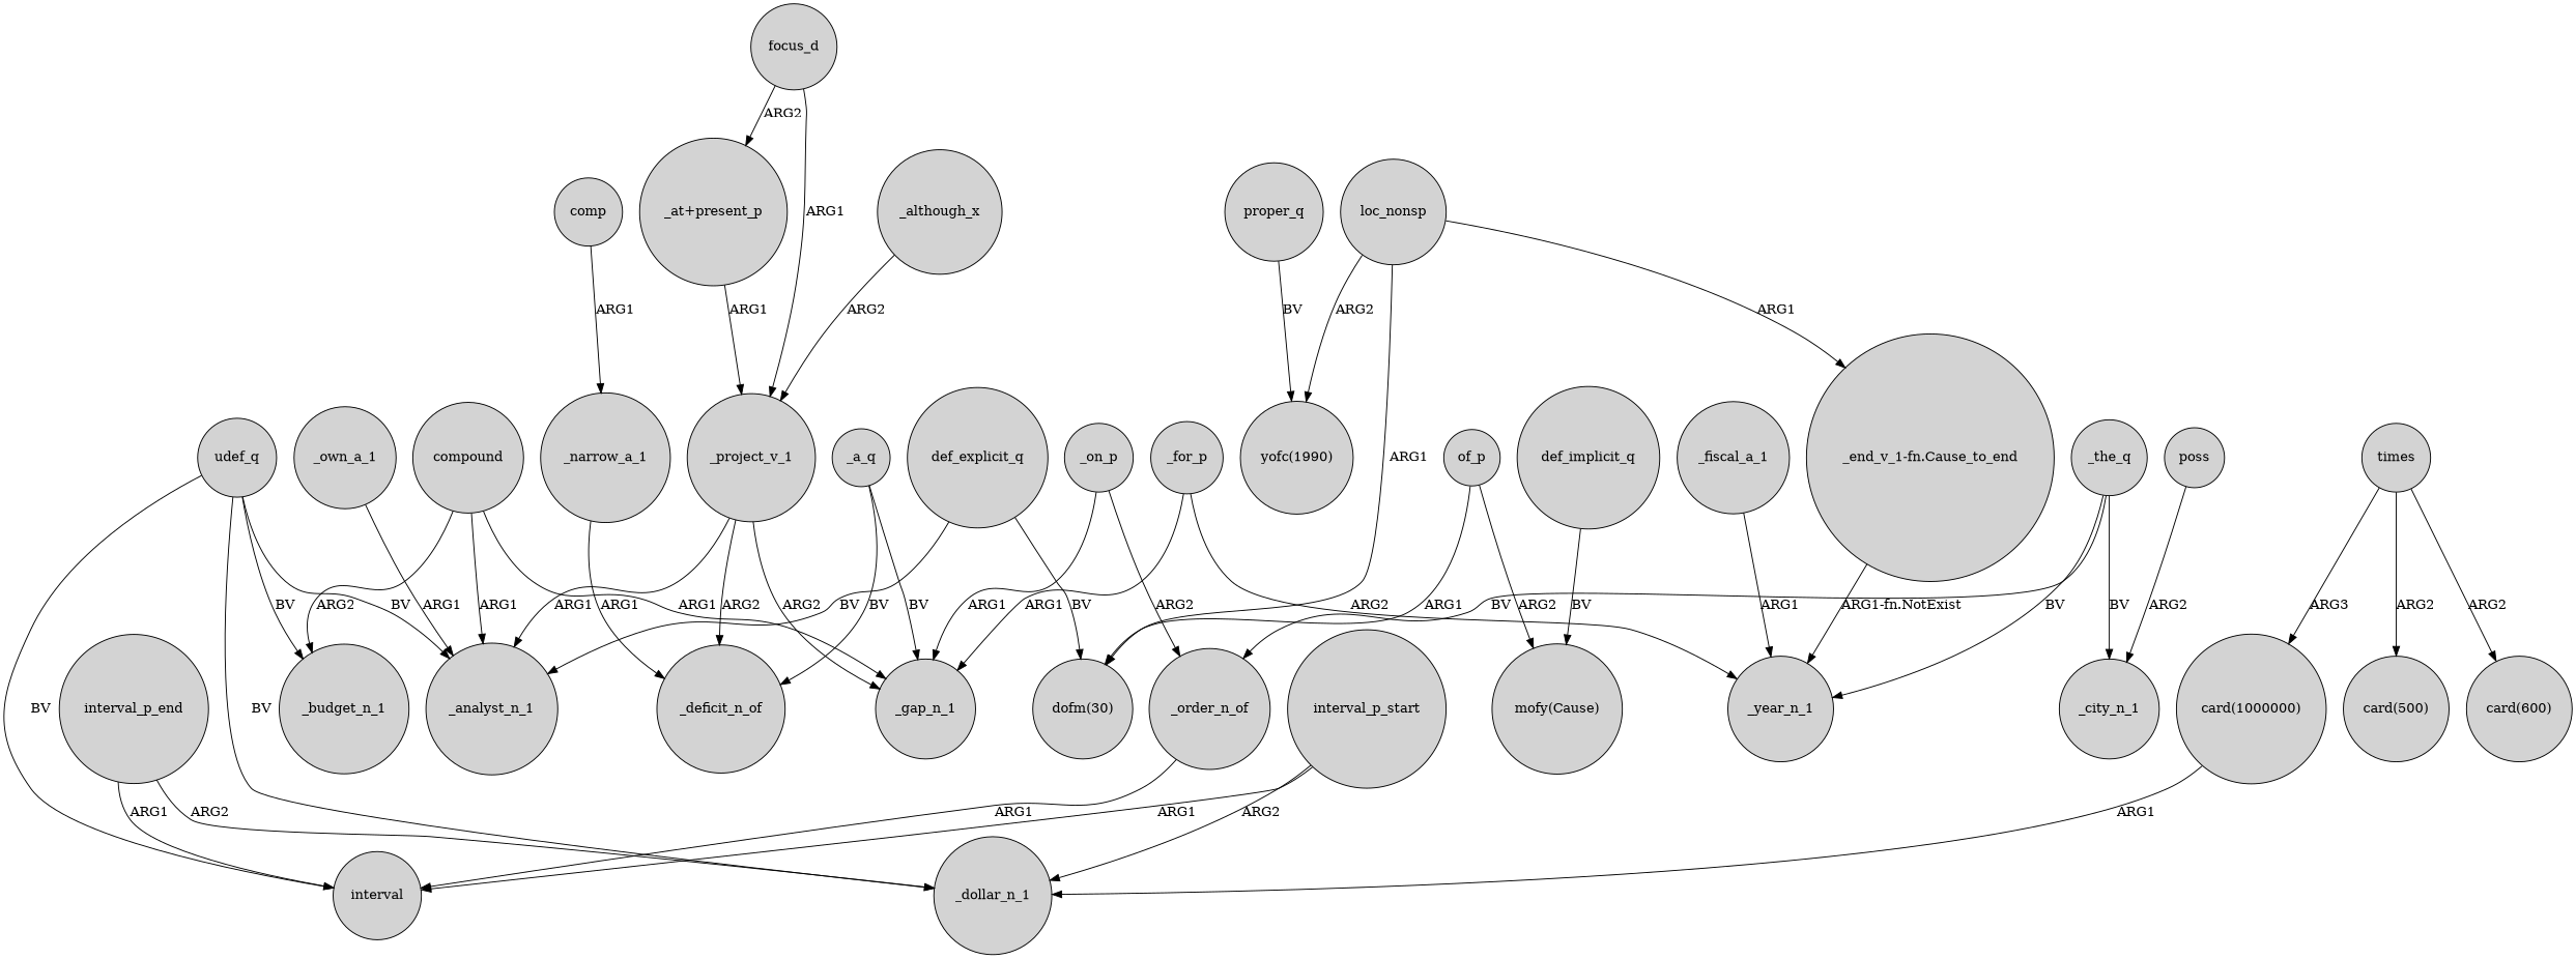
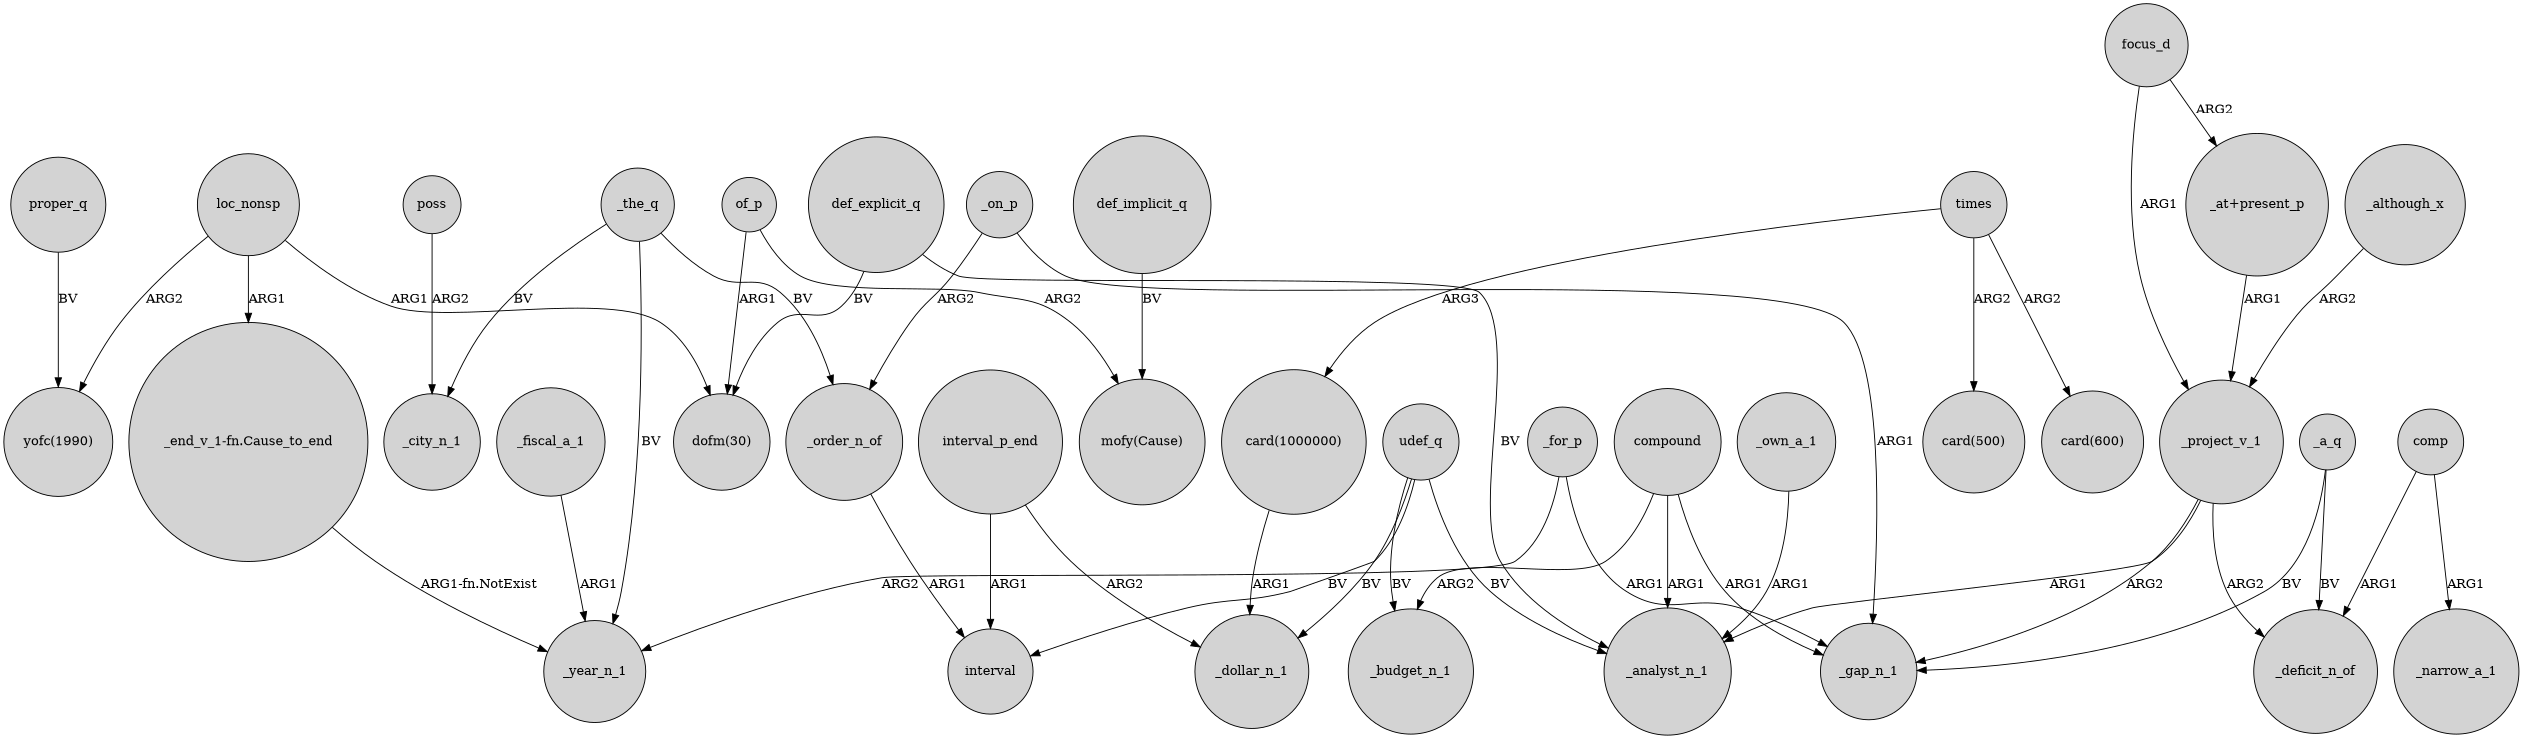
  digraph {
    node [shape=circle style=filled]
    _project_v_1
    _analyst_n_1
    _gap_n_1
    _deficit_n_of
    _on_p
    _order_n_of
    interval
    "card(1000000)"
    _dollar_n_1
    _for_p
    _year_n_1
    def_explicit_q
    "dofm(30)"
    loc_nonsp
    "yofc(1990)"
    "_end_v_1-fn.Cause_to_end"
    of_p
    n18 [label="mofy(Cause)"]
    _a_q
    _own_a_1
    _the_q
    _city_n_1
    proper_q
    compound
    _budget_n_1
    "_at+present_p"
    _narrow_a_1
    def_implicit_q
-   interval_p_start
    focus_d
    times
    "card(500)"
    "card(600)"
    _although_x
    udef_q
    interval_p_end
    _fiscal_a_1
    poss
    comp
    _project_v_1 -> _analyst_n_1 [label=ARG1]
    _project_v_1 -> _gap_n_1 [label=ARG2]
    _project_v_1 -> _deficit_n_of [label=ARG2]
    _on_p -> _gap_n_1 [label=ARG1]
    _on_p -> _order_n_of [label=ARG2]
    _order_n_of -> interval [label=ARG1]
    "card(1000000)" -> _dollar_n_1 [label=ARG1]
    _for_p -> _gap_n_1 [label=ARG1]
    _for_p -> _year_n_1 [label=ARG2]
    def_explicit_q -> _analyst_n_1 [label=BV]
    def_explicit_q -> "dofm(30)" [label=BV]
    loc_nonsp -> "dofm(30)" [label=ARG1]
    loc_nonsp -> "yofc(1990)" [label=ARG2]
    loc_nonsp -> "_end_v_1-fn.Cause_to_end" [label=ARG1]
    "_end_v_1-fn.Cause_to_end" -> _year_n_1 [label="ARG1-fn.NotExist"]
    of_p -> "dofm(30)" [label=ARG1]
    of_p -> n18 [label=ARG2]
    _a_q -> _gap_n_1 [label=BV]
    _a_q -> _deficit_n_of [label=BV]
    _own_a_1 -> _analyst_n_1 [label=ARG1]
    _the_q -> _order_n_of [label=BV]
    _the_q -> _year_n_1 [label=BV]
    _the_q -> _city_n_1 [label=BV]
    proper_q -> "yofc(1990)" [label=BV]
    compound -> _analyst_n_1 [label=ARG1]
    compound -> _gap_n_1 [label=ARG1]
    compound -> _budget_n_1 [label=ARG2]
    "_at+present_p" -> _project_v_1 [label=ARG1]
-   _narrow_a_1 -> _deficit_n_of [label=ARG1]
+   comp -> _deficit_n_of [label=ARG1]
    def_implicit_q -> n18 [label=BV]
-   interval_p_start -> interval [label=ARG1]
-   interval_p_start -> _dollar_n_1 [label=ARG2]
    focus_d -> _project_v_1 [label=ARG1]
    focus_d -> "_at+present_p" [label=ARG2]
    times -> "card(1000000)" [label=ARG3]
    times -> "card(500)" [label=ARG2]
    times -> "card(600)" [label=ARG2]
    _although_x -> _project_v_1 [label=ARG2]
    udef_q -> _analyst_n_1 [label=BV]
    udef_q -> interval [label=BV]
    udef_q -> _dollar_n_1 [label=BV]
    udef_q -> _budget_n_1 [label=BV]
    interval_p_end -> interval [label=ARG1]
    interval_p_end -> _dollar_n_1 [label=ARG2]
    _fiscal_a_1 -> _year_n_1 [label=ARG1]
    poss -> _city_n_1 [label=ARG2]
    comp -> _narrow_a_1 [label=ARG1]
  }
